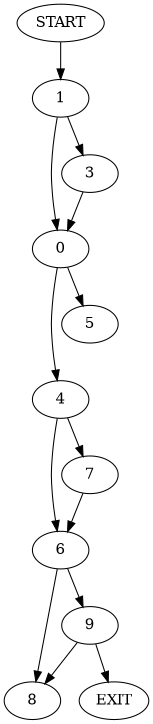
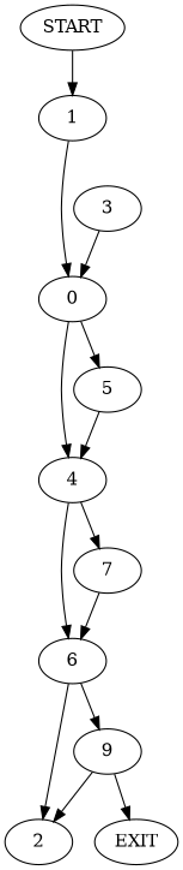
  digraph {
    n1 [label=START]
    1
    n3 [label=0]
    3
    n5 [label=EXIT]
    4
    5
    6
    7
-   8
+   8 [label=2]
    9
    n1 -> 1
    1 -> n3
-   1 -> 3
    n3 -> 4
    n3 -> 5
    3 -> n3
    4 -> 6
    4 -> 7
+   5 -> 4
    6 -> 8
    6 -> 9
    7 -> 6
    9 -> n5
    9 -> 8
  }
